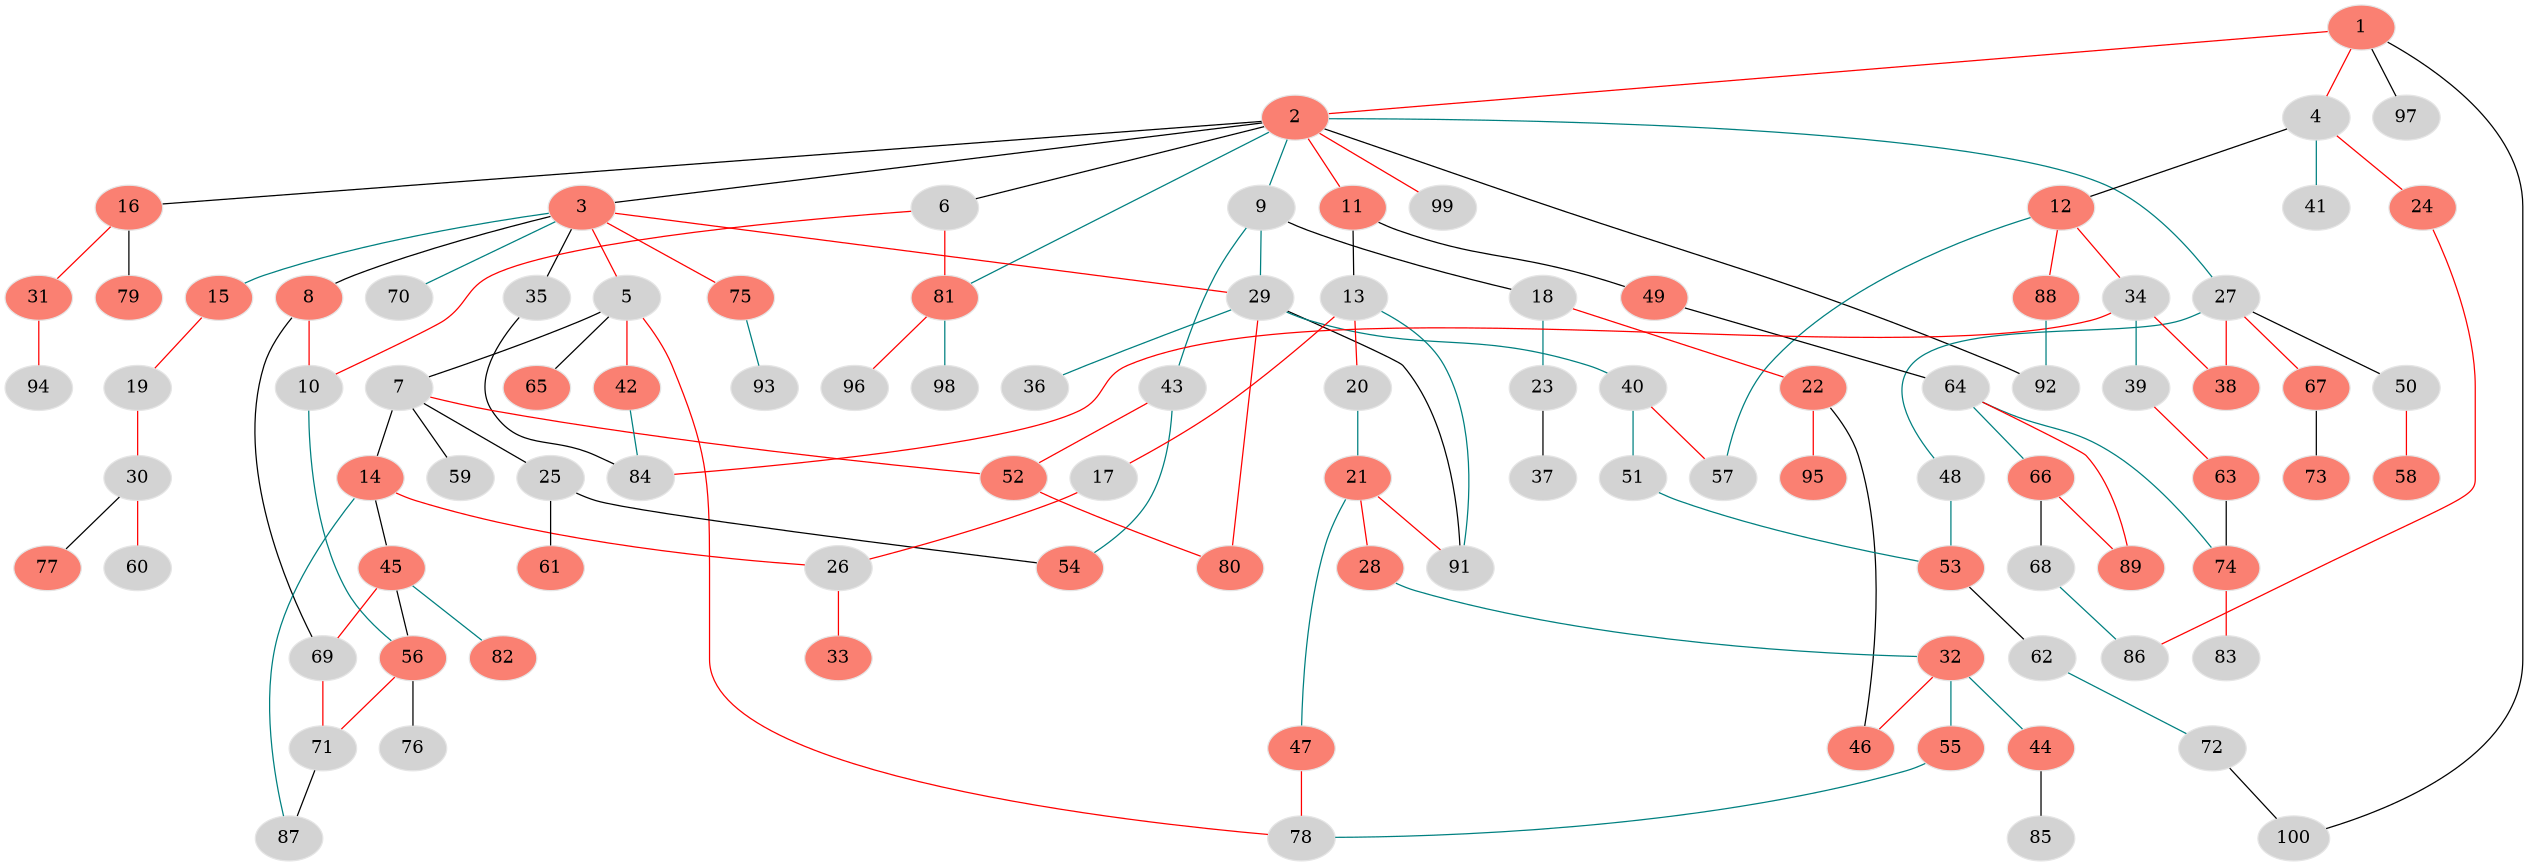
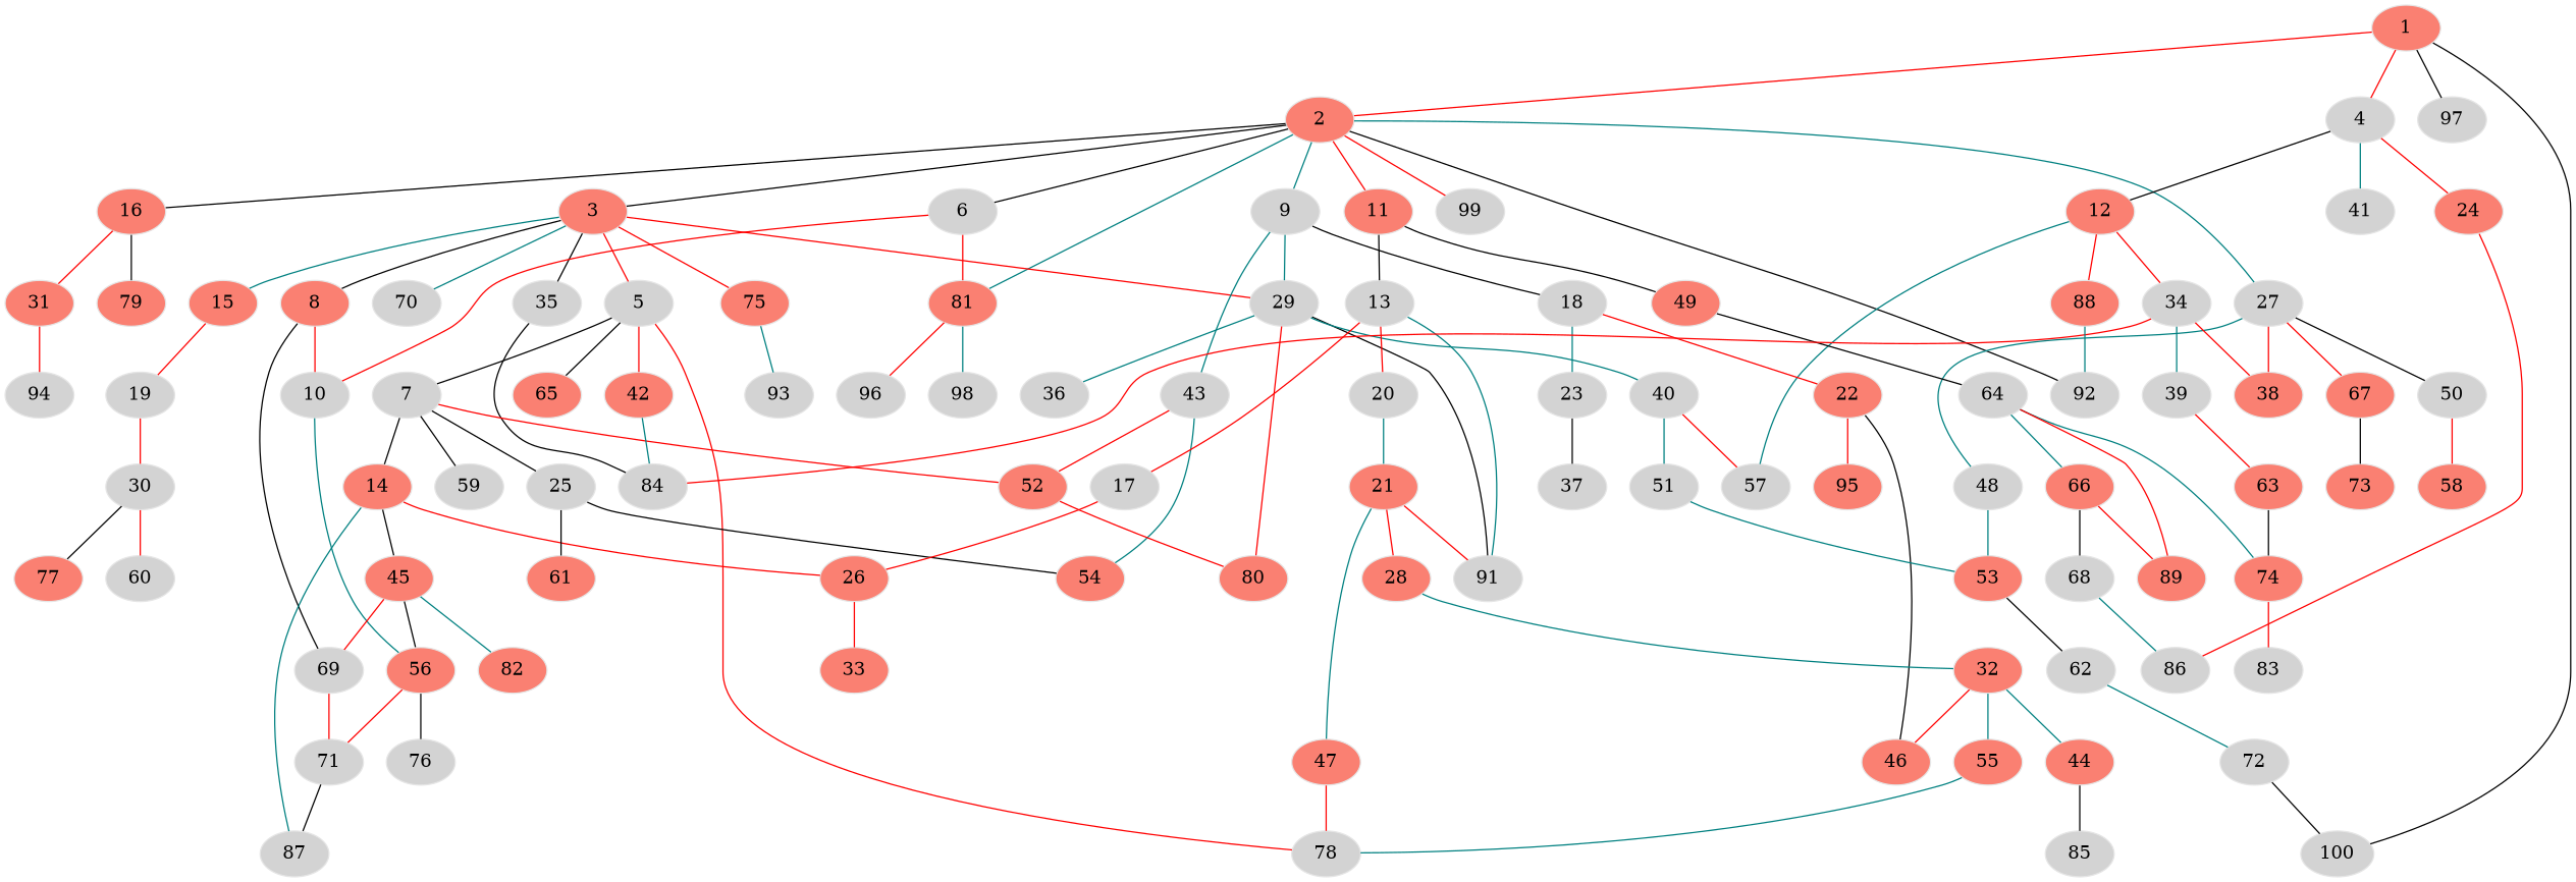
  graph {
    node [color=gray90 fillcolor=lightgrey style=filled]
    edge [color=red]
    1 [fillcolor=salmon]
    2 [fillcolor=salmon]
    4
    97
    100
    3 [fillcolor=salmon]
    6
    9
    11 [fillcolor=salmon]
    16 [fillcolor=salmon]
    27
    81 [fillcolor=salmon]
    92
    99
    12 [fillcolor=salmon]
    24 [fillcolor=salmon]
    41
    5
    8 [fillcolor=salmon]
    15 [fillcolor=salmon]
    29
    35
    70
    75 [fillcolor=salmon]
    10
    18
    43
    13
    49 [fillcolor=salmon]
    31 [fillcolor=salmon]
    79 [fillcolor=salmon]
    38 [fillcolor=salmon]
    48
    50
    67 [fillcolor=salmon]
    96
    98
    7
    42 [fillcolor=salmon]
    65 [fillcolor=salmon]
    78
    69
    19
    91
    36
    40
    80 [fillcolor=salmon]
    84
    93
    34
    57
    88 [fillcolor=salmon]
    86
    14 [fillcolor=salmon]
    25
    52 [fillcolor=salmon]
    59
    56 [fillcolor=salmon]
    71
    76
-   26
+   26 [fillcolor=salmon]
    45 [fillcolor=salmon]
    87
    54 [fillcolor=salmon]
    61 [fillcolor=salmon]
    22 [fillcolor=salmon]
    23
    17
    20
    64
    39
    21 [fillcolor=salmon]
    33 [fillcolor=salmon]
    82 [fillcolor=salmon]
    30
    94
    46 [fillcolor=salmon]
    95 [fillcolor=salmon]
    37
    60
    77 [fillcolor=salmon]
    28 [fillcolor=salmon]
    47 [fillcolor=salmon]
    32 [fillcolor=salmon]
    53 [fillcolor=salmon]
    58 [fillcolor=salmon]
    73 [fillcolor=salmon]
    44 [fillcolor=salmon]
    55 [fillcolor=salmon]
    51
    85
    63 [fillcolor=salmon]
    74 [fillcolor=salmon]
    62
    66 [fillcolor=salmon]
    89 [fillcolor=salmon]
    72
    83
    68
    1 -- 2
    1 -- 4
    1 -- 97 [color=black]
    1 -- 100 [color=black]
    2 -- 3 [color=black]
    2 -- 6 [color=black]
    2 -- 9 [color=teal]
    2 -- 11
    2 -- 16 [color=black]
    2 -- 27 [color=teal]
    2 -- 81 [color=teal]
    2 -- 92 [color=black]
    2 -- 99
    4 -- 12 [color=black]
    4 -- 24
    4 -- 41 [color=teal]
    3 -- 5
    3 -- 8 [color=black]
    3 -- 15 [color=teal]
    3 -- 29
    3 -- 35 [color=black]
    3 -- 70 [color=teal]
    3 -- 75
    6 -- 81
    6 -- 10
    9 -- 29 [color=teal]
    9 -- 18 [color=black]
    9 -- 43 [color=teal]
    11 -- 13 [color=black]
    11 -- 49 [color=black]
    16 -- 31
    16 -- 79 [color=black]
    27 -- 38
    27 -- 48 [color=teal]
    27 -- 50 [color=black]
    27 -- 67
    81 -- 96
    81 -- 98 [color=teal]
    12 -- 34
    12 -- 57 [color=teal]
    12 -- 88
    24 -- 86
    5 -- 7 [color=black]
    5 -- 42
    5 -- 65 [color=black]
    5 -- 78
    8 -- 10
    8 -- 69 [color=black]
    15 -- 19
    29 -- 91 [color=black]
    29 -- 36 [color=teal]
    29 -- 40 [color=teal]
    29 -- 80
    35 -- 84 [color=black]
    75 -- 93 [color=teal]
    10 -- 56 [color=teal]
    18 -- 22
    18 -- 23 [color=teal]
    43 -- 52
    43 -- 54 [color=teal]
    13 -- 91 [color=teal]
    13 -- 17
    13 -- 20
    49 -- 64 [color=black]
    31 -- 94
    48 -- 53 [color=teal]
    50 -- 58
    67 -- 73 [color=black]
    7 -- 14 [color=black]
    7 -- 25 [color=black]
    7 -- 52
    7 -- 59 [color=black]
    42 -- 84 [color=teal]
    69 -- 71
    19 -- 30
    40 -- 57
    40 -- 51 [color=teal]
    34 -- 38
    34 -- 84
    34 -- 39 [color=teal]
    88 -- 92 [color=teal]
    14 -- 26
    14 -- 45 [color=black]
    14 -- 87 [color=teal]
    25 -- 54 [color=black]
    25 -- 61 [color=black]
    52 -- 80
    56 -- 71
    56 -- 76 [color=black]
    71 -- 87 [color=black]
    26 -- 33
    45 -- 69
    45 -- 56 [color=black]
    45 -- 82 [color=teal]
    22 -- 46 [color=black]
    22 -- 95
    23 -- 37 [color=black]
    17 -- 26
    20 -- 21 [color=teal]
    64 -- 74 [color=teal]
    64 -- 66 [color=teal]
    64 -- 89
    39 -- 63
    21 -- 91
    21 -- 28
    21 -- 47 [color=teal]
    30 -- 60
    30 -- 77 [color=black]
    28 -- 32 [color=teal]
    47 -- 78
    32 -- 46
    32 -- 44 [color=teal]
    32 -- 55 [color=teal]
    53 -- 62 [color=black]
    44 -- 85 [color=black]
    55 -- 78 [color=teal]
    51 -- 53 [color=teal]
    63 -- 74 [color=black]
    74 -- 83
    62 -- 72 [color=teal]
    66 -- 89
    66 -- 68 [color=black]
    72 -- 100 [color=black]
    68 -- 86 [color=teal]
  }
